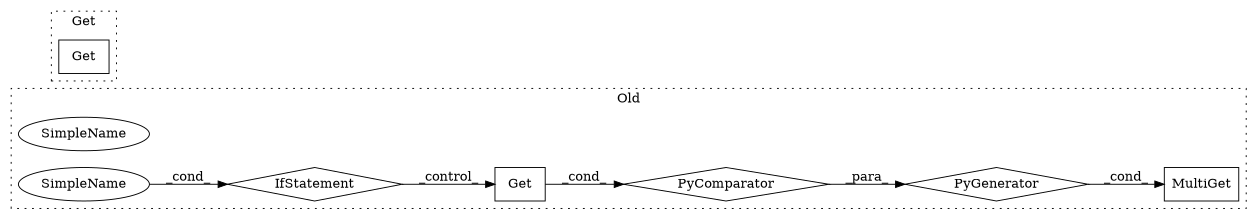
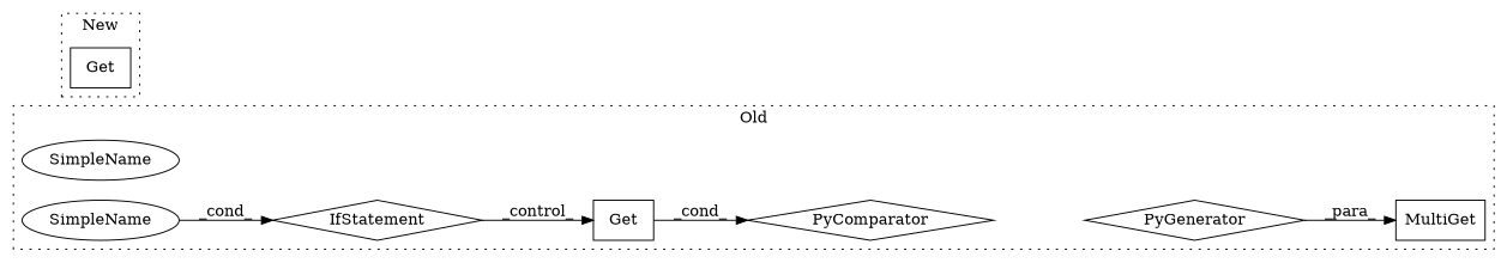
  digraph {
    rankdir=LR
    node [a=32 l=47 s=8021 shape=diamond]
    n1 [a=113 label=PyComparator]
    n2 [a=107 l=148 label=PyGenerator s=7926]
    n3 [l="18,-3" label=MultiGet s="7908,8074" shape=box]
    n4 [l="4,1" label=Get s="7926,7962" shape=box]
    n5 [a=25 label=IfStatement]
    n6 [a=42 l=5 label=SimpleName s=8063 shape=ellipse]
    n7 [a=42 l=5 label=SimpleName s=8063 shape=ellipse]
    n8 [l="4,1" label=Get s="7878,7935" shape=box]
    subgraph cluster_1 {
      label=Old
      style=dotted
      n1
      n2
      n3
      n4
      n5
      n6
      n7
    }
    subgraph cluster_2 {
-     label=Get
+     label=New
      style=dotted
      n8
    }
-   n1 -> n2 [label=_para_]
-   n2 -> n3 [label=_cond_]
+   n2 -> n3 [label=_para_]
    n4 -> n1 [label=_cond_]
    n5 -> n4 [label=_control_]
    n7 -> n5 [label=_cond_]
  }
